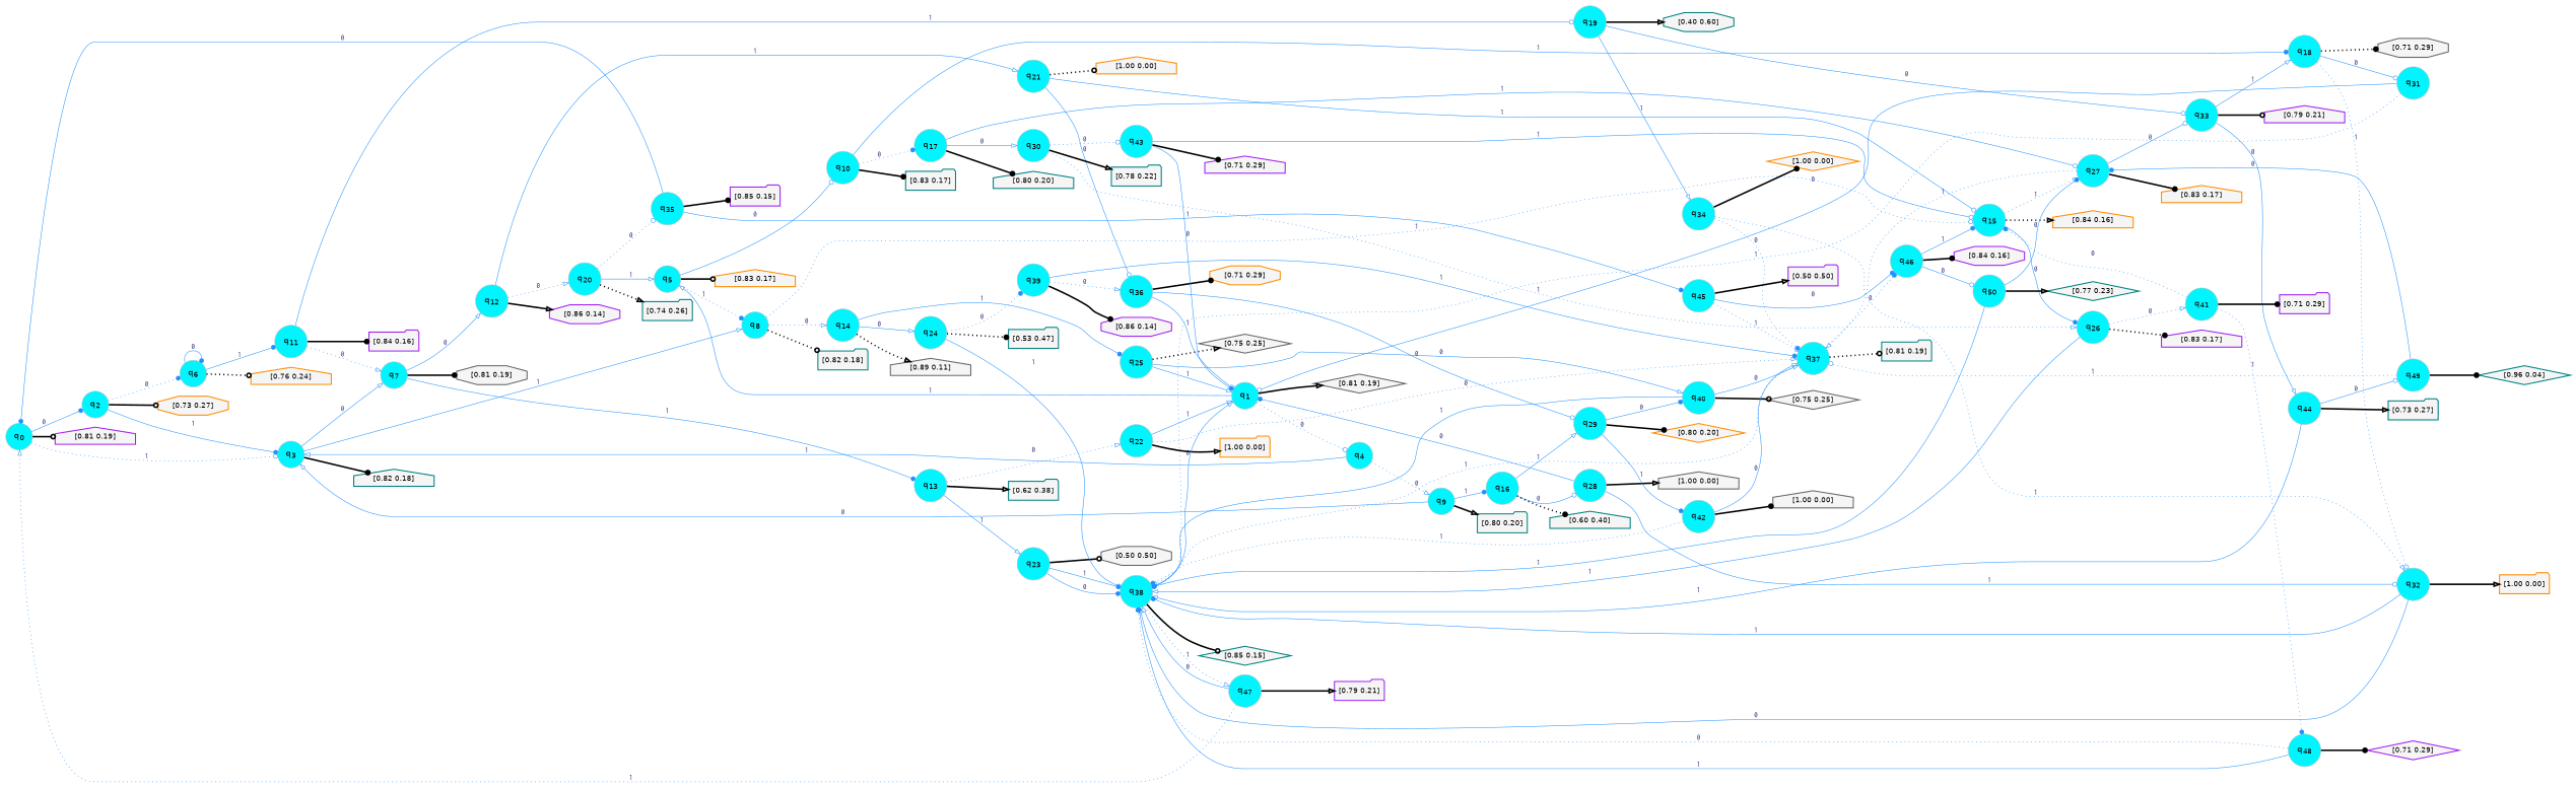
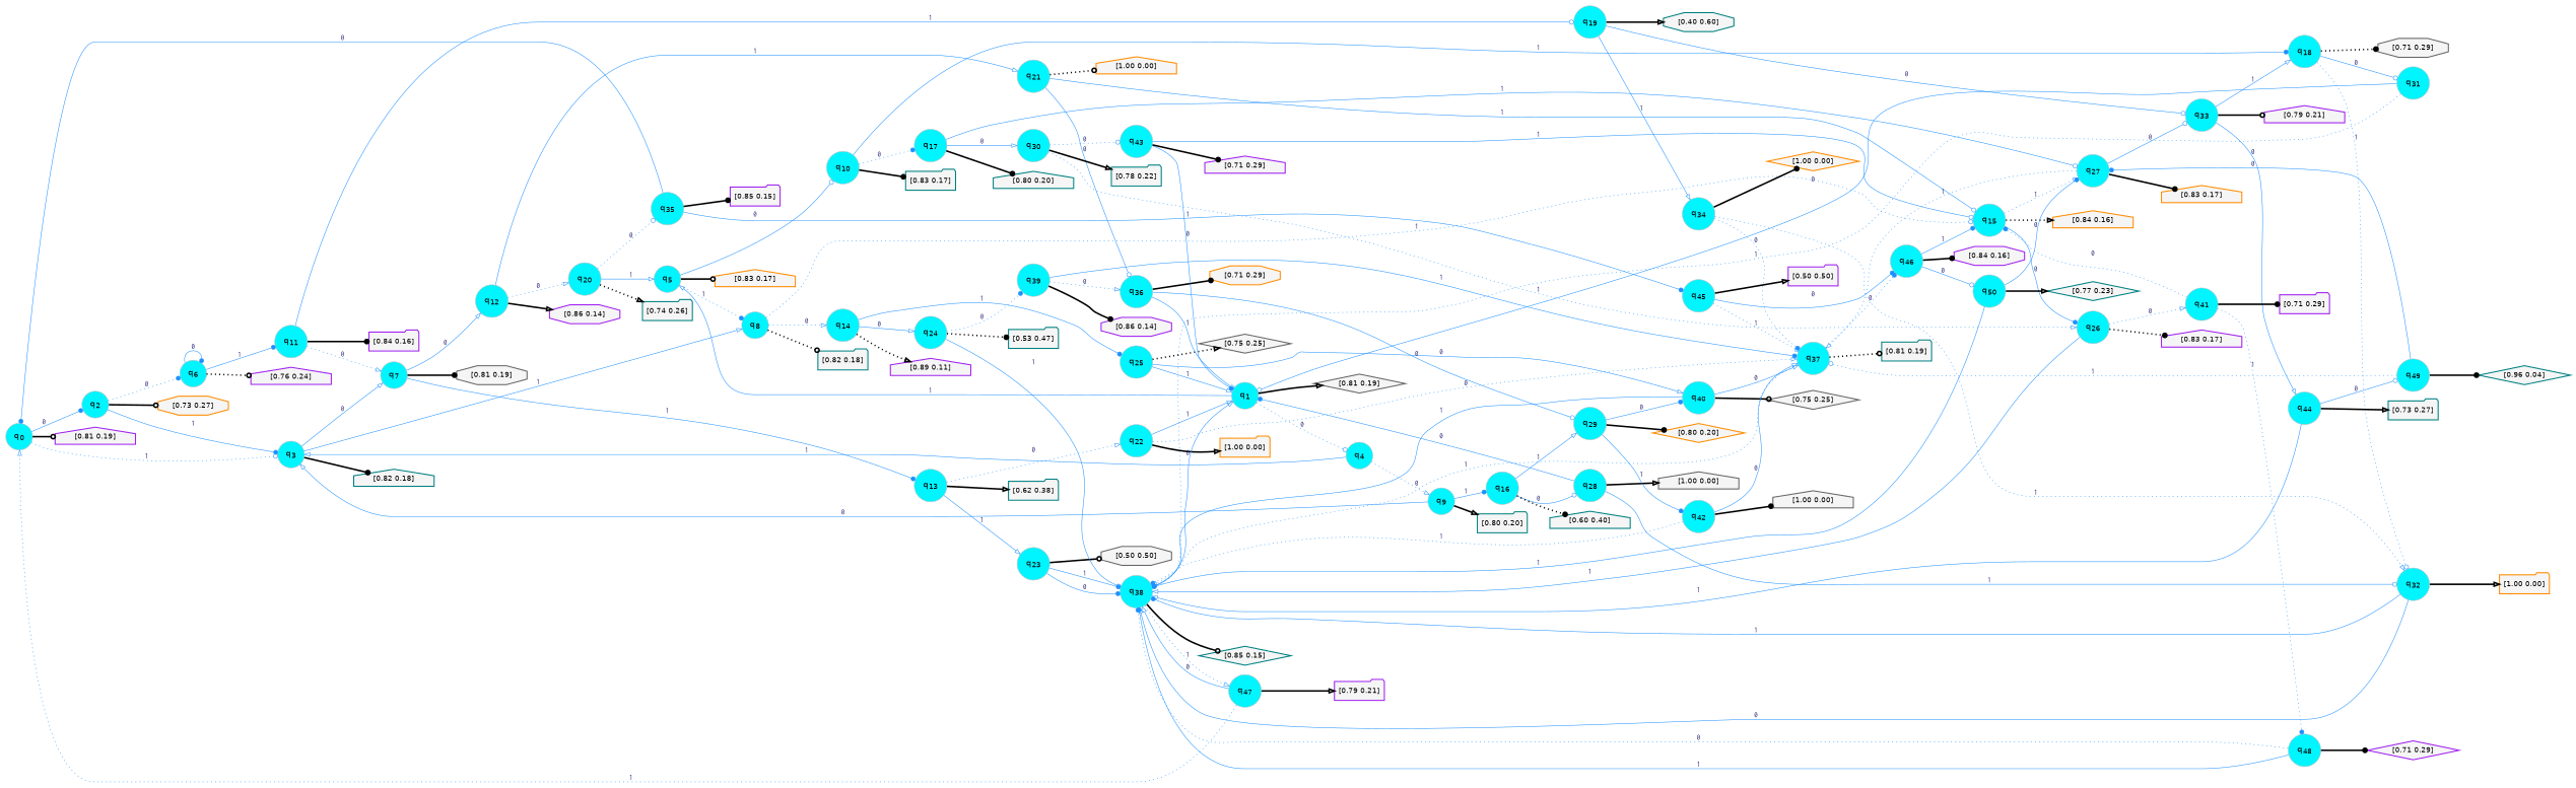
  digraph {
    rankdir=LR
    node [color=gray fillcolor=turquoise1 fontcolor=black fontname=Helvetica fontsize=16 fontweight=bold shape=circle style=filled]
    edge [arrowhead=dot arrowsize=1 color=dodgerblue1 fontcolor=midnightblue fontname=courier fontweight=bold penwidth=1 style=solid weight=20]
    n1 [label=<q<SUB>0</SUB>>]
    n2 [label=<q<SUB>2</SUB>>]
    n3 [label=<q<SUB>3</SUB>>]
    n4 [color=purple fillcolor=whitesmoke fontsize=14 label="[0.81 0.19]" penwidth=2 shape=house]
    n5 [label=<q<SUB>6</SUB>>]
    n6 [color=darkorange fillcolor=whitesmoke fontsize=14 label="[0.73 0.27]" penwidth=2 shape=octagon]
    n7 [label=<q<SUB>7</SUB>>]
    n8 [label=<q<SUB>8</SUB>>]
    n9 [color=teal fillcolor=whitesmoke fontsize=14 label="[0.82 0.18]" penwidth=2 shape=house]
    n10 [label=<q<SUB>1</SUB>>]
    n11 [label=<q<SUB>4</SUB>>]
    n12 [label=<q<SUB>5</SUB>>]
    n13 [color=gray40 fillcolor=whitesmoke fontsize=14 label="[0.81 0.19]" penwidth=2 shape=diamond]
    n14 [label=<q<SUB>9</SUB>>]
    n15 [label=<q<SUB>10</SUB>>]
    n16 [color=darkorange fillcolor=whitesmoke fontsize=14 label="[0.83 0.17]" penwidth=2 shape=house]
    n17 [label=<q<SUB>11</SUB>>]
-   n18 [color=darkorange fillcolor=whitesmoke fontsize=14 label="[0.76 0.24]" penwidth=2 shape=house]
+   n18 [color=purple fillcolor=whitesmoke fontsize=14 label="[0.76 0.24]" penwidth=2 shape=house]
    n19 [label=<q<SUB>12</SUB>>]
    n20 [label=<q<SUB>13</SUB>>]
    n21 [color=gray40 fillcolor=whitesmoke fontsize=14 label="[0.81 0.19]" penwidth=2 shape=octagon]
    n22 [label=<q<SUB>14</SUB>>]
    n23 [label=<q<SUB>15</SUB>>]
    n24 [color=teal fillcolor=whitesmoke fontsize=14 label="[0.82 0.18]" penwidth=2 shape=folder]
    n25 [label=<q<SUB>16</SUB>>]
    n26 [color=teal fillcolor=whitesmoke fontsize=14 label="[0.80 0.20]" penwidth=2 shape=folder]
    n27 [label=<q<SUB>17</SUB>>]
    n28 [label=<q<SUB>18</SUB>>]
    n29 [color=teal fillcolor=whitesmoke fontsize=14 label="[0.83 0.17]" penwidth=2 shape=folder]
    n30 [label=<q<SUB>19</SUB>>]
    n31 [color=purple fillcolor=whitesmoke fontsize=14 label="[0.84 0.16]" penwidth=2 shape=folder]
    n32 [label=<q<SUB>20</SUB>>]
    n33 [label=<q<SUB>21</SUB>>]
    n34 [color=purple fillcolor=whitesmoke fontsize=14 label="[0.86 0.14]" penwidth=2 shape=octagon]
    n35 [label=<q<SUB>22</SUB>>]
    n36 [label=<q<SUB>23</SUB>>]
    n37 [color=teal fillcolor=whitesmoke fontsize=14 label="[0.62 0.38]" penwidth=2 shape=folder]
    n38 [label=<q<SUB>24</SUB>>]
    n39 [label=<q<SUB>25</SUB>>]
-   n40 [color=gray40 fillcolor=whitesmoke fontsize=14 label="[0.89 0.11]" penwidth=2 shape=house]
+   n40 [color=purple fillcolor=whitesmoke fontsize=14 label="[0.89 0.11]" penwidth=2 shape=house]
    n41 [label=<q<SUB>26</SUB>>]
    n42 [label=<q<SUB>27</SUB>>]
    n43 [color=darkorange fillcolor=whitesmoke fontsize=14 label="[0.84 0.16]" penwidth=2 shape=house]
    n44 [label=<q<SUB>28</SUB>>]
    n45 [label=<q<SUB>29</SUB>>]
    n46 [color=teal fillcolor=whitesmoke fontsize=14 label="[0.60 0.40]" penwidth=2 shape=house]
    n47 [label=<q<SUB>30</SUB>>]
    n48 [color=teal fillcolor=whitesmoke fontsize=14 label="[0.80 0.20]" penwidth=2 shape=house]
    n49 [label=<q<SUB>31</SUB>>]
    n50 [label=<q<SUB>32</SUB>>]
    n51 [color=gray40 fillcolor=whitesmoke fontsize=14 label="[0.71 0.29]" penwidth=2 shape=octagon]
    n52 [label=<q<SUB>33</SUB>>]
    n53 [label=<q<SUB>34</SUB>>]
    n54 [color=teal fillcolor=whitesmoke fontsize=14 label="[0.40 0.60]" penwidth=2 shape=octagon]
    n55 [label=<q<SUB>35</SUB>>]
    n56 [color=teal fillcolor=whitesmoke fontsize=14 label="[0.74 0.26]" penwidth=2 shape=folder]
    n57 [label=<q<SUB>36</SUB>>]
    n58 [color=darkorange fillcolor=whitesmoke fontsize=14 label="[1.00 0.00]" penwidth=2 shape=house]
    n59 [label=<q<SUB>37</SUB>>]
    n60 [color=darkorange fillcolor=whitesmoke fontsize=14 label="[1.00 0.00]" penwidth=2 shape=folder]
    n61 [label=<q<SUB>38</SUB>>]
    n62 [color=gray40 fillcolor=whitesmoke fontsize=14 label="[0.50 0.50]" penwidth=2 shape=octagon]
    n63 [label=<q<SUB>39</SUB>>]
    n64 [color=teal fillcolor=whitesmoke fontsize=14 label="[0.53 0.47]" penwidth=2 shape=folder]
    n65 [label=<q<SUB>40</SUB>>]
    n66 [color=gray40 fillcolor=whitesmoke fontsize=14 label="[0.75 0.25]" penwidth=2 shape=diamond]
    n67 [label=<q<SUB>41</SUB>>]
    n68 [color=purple fillcolor=whitesmoke fontsize=14 label="[0.83 0.17]" penwidth=2 shape=house]
    n69 [color=darkorange fillcolor=whitesmoke fontsize=14 label="[0.83 0.17]" penwidth=2 shape=house]
    n70 [color=gray40 fillcolor=whitesmoke fontsize=14 label="[1.00 0.00]" penwidth=2 shape=house]
    n71 [label=<q<SUB>42</SUB>>]
    n72 [color=darkorange fillcolor=whitesmoke fontsize=14 label="[0.80 0.20]" penwidth=2 shape=diamond]
    n73 [label=<q<SUB>43</SUB>>]
    n74 [color=teal fillcolor=whitesmoke fontsize=14 label="[0.78 0.22]" penwidth=2 shape=folder]
    n75 [color=darkorange fillcolor=whitesmoke fontsize=14 label="[1.00 0.00]" penwidth=2 shape=folder]
    n76 [label=<q<SUB>44</SUB>>]
    n77 [color=purple fillcolor=whitesmoke fontsize=14 label="[0.79 0.21]" penwidth=2 shape=house]
    n78 [color=darkorange fillcolor=whitesmoke fontsize=14 label="[1.00 0.00]" penwidth=2 shape=diamond]
    n79 [label=<q<SUB>45</SUB>>]
    n80 [color=purple fillcolor=whitesmoke fontsize=14 label="[0.85 0.15]" penwidth=2 shape=folder]
    n81 [color=darkorange fillcolor=whitesmoke fontsize=14 label="[0.71 0.29]" penwidth=2 shape=octagon]
    n82 [label=<q<SUB>46</SUB>>]
    n83 [color=teal fillcolor=whitesmoke fontsize=14 label="[0.81 0.19]" penwidth=2 shape=folder]
    n84 [label=<q<SUB>47</SUB>>]
    n85 [color=teal fillcolor=whitesmoke fontsize=14 label="[0.85 0.15]" penwidth=2 shape=diamond]
    n86 [color=purple fillcolor=whitesmoke fontsize=14 label="[0.86 0.14]" penwidth=2 shape=octagon]
    n87 [color=gray40 fillcolor=whitesmoke fontsize=14 label="[0.75 0.25]" penwidth=2 shape=diamond]
    n88 [label=<q<SUB>48</SUB>>]
    n89 [color=purple fillcolor=whitesmoke fontsize=14 label="[0.71 0.29]" penwidth=2 shape=folder]
    n90 [color=gray40 fillcolor=whitesmoke fontsize=14 label="[1.00 0.00]" penwidth=2 shape=house]
    n91 [color=purple fillcolor=whitesmoke fontsize=14 label="[0.71 0.29]" penwidth=2 shape=house]
    n92 [label=<q<SUB>49</SUB>>]
    n93 [color=teal fillcolor=whitesmoke fontsize=14 label="[0.73 0.27]" penwidth=2 shape=folder]
    n94 [color=purple fillcolor=whitesmoke fontsize=14 label="[0.50 0.50]" penwidth=2 shape=folder]
    n95 [label=<q<SUB>50</SUB>>]
    n96 [color=purple fillcolor=whitesmoke fontsize=14 label="[0.84 0.16]" penwidth=2 shape=octagon]
    n97 [color=purple fillcolor=whitesmoke fontsize=14 label="[0.79 0.21]" penwidth=2 shape=folder]
    n98 [color=purple fillcolor=whitesmoke fontsize=14 label="[0.71 0.29]" penwidth=2 shape=diamond]
    n99 [color=teal fillcolor=whitesmoke fontsize=14 label="[0.96 0.04]" penwidth=2 shape=diamond]
    n100 [color=teal fillcolor=whitesmoke fontsize=14 label="[0.77 0.23]" penwidth=2 shape=diamond]
    n1 -> n2 [label=0]
    n1 -> n3 [arrowhead=odot label=1 style=dotted]
    n1 -> n4 [arrowhead=odot color=black penwidth=3]
    n2 -> n3 [label=1]
    n2 -> n5 [label=0 style=dotted]
    n2 -> n6 [arrowhead=odot color=black penwidth=3 style=bold]
    n3 -> n7 [arrowhead=onormal label=0]
    n3 -> n8 [arrowhead=onormal label=1 style=bold]
    n3 -> n9 [color=black penwidth=3 style=bold]
    n5 -> n5 [label=0 style=bold]
    n5 -> n17 [label=1 style=bold]
    n5 -> n18 [arrowhead=odot color=black penwidth=3 style=dotted]
    n7 -> n19 [arrowhead=onormal label=0 style=bold]
    n7 -> n20 [label=1 style=bold]
    n7 -> n21 [color=black penwidth=3]
    n8 -> n22 [arrowhead=onormal label=0 style=dotted]
    n8 -> n23 [arrowhead=odot label=1 style=dotted]
    n8 -> n24 [arrowhead=odot color=black penwidth=3 style=dotted]
    n10 -> n11 [arrowhead=odot label=0 style=dotted]
    n10 -> n12 [arrowhead=onormal label=1 style=bold]
    n10 -> n13 [arrowhead=onormal color=black penwidth=3]
    n11 -> n3 [arrowhead=onormal label=1 style=bold]
    n11 -> n14 [arrowhead=onormal label=0 style=dotted]
    n12 -> n8 [label=1 style=dotted]
    n12 -> n15 [arrowhead=odot label=0 style=bold]
    n12 -> n16 [arrowhead=odot color=black penwidth=3]
    n14 -> n3 [arrowhead=onormal label=0 style=bold]
    n14 -> n25 [label=1 style=bold]
    n14 -> n26 [arrowhead=onormal color=black penwidth=3]
    n15 -> n27 [label=0 style=dotted]
    n15 -> n28 [label=1 style=bold]
    n15 -> n29 [color=black penwidth=3 style=bold]
    n17 -> n7 [arrowhead=onormal label=0 style=dotted]
    n17 -> n30 [arrowhead=odot label=1]
    n17 -> n31 [color=black penwidth=3 style=bold]
    n19 -> n32 [arrowhead=onormal label=0 style=dotted]
    n19 -> n33 [arrowhead=onormal label=1 style=bold]
    n19 -> n34 [arrowhead=onormal color=black penwidth=3]
    n20 -> n35 [arrowhead=onormal label=0 style=dotted]
    n20 -> n36 [arrowhead=onormal label=1]
    n20 -> n37 [arrowhead=onormal color=black penwidth=3]
    n22 -> n38 [arrowhead=onormal label=0]
    n22 -> n39 [label=1 style=bold]
    n22 -> n40 [arrowhead=onormal color=black penwidth=3 style=dotted]
    n23 -> n41 [label=0 style=bold]
    n23 -> n42 [arrowhead=onormal label=1 style=dotted]
    n23 -> n43 [arrowhead=onormal color=black penwidth=3 style=dotted]
    n25 -> n44 [arrowhead=odot label=0 style=bold]
    n25 -> n45 [arrowhead=onormal label=1 style=bold]
    n25 -> n46 [color=black penwidth=3 style=dotted]
    n27 -> n42 [arrowhead=odot label=1 style=bold]
    n27 -> n47 [arrowhead=onormal label=0]
    n27 -> n48 [color=black penwidth=3 style=bold]
    n28 -> n49 [arrowhead=odot label=0 style=bold]
    n28 -> n50 [arrowhead=odot label=1 style=dotted]
    n28 -> n51 [color=black penwidth=3 style=dotted]
    n30 -> n52 [arrowhead=odot label=0 style=bold]
    n30 -> n53 [arrowhead=onormal label=1]
    n30 -> n54 [arrowhead=onormal color=black penwidth=3]
    n32 -> n12 [arrowhead=onormal label=1]
    n32 -> n55 [arrowhead=odot label=0 style=dotted]
    n32 -> n56 [arrowhead=onormal color=black penwidth=3 style=dotted]
    n33 -> n23 [arrowhead=odot label=1]
    n33 -> n57 [arrowhead=odot label=0 style=bold]
    n33 -> n58 [arrowhead=odot color=black penwidth=3 style=dotted]
    n35 -> n10 [arrowhead=onormal label=1 style=bold]
    n35 -> n59 [arrowhead=onormal label=0 style=dotted]
    n35 -> n60 [arrowhead=onormal color=black penwidth=3]
    n36 -> n61 [label=0 style=bold]
    n36 -> n61 [label=1]
    n36 -> n62 [arrowhead=odot color=black penwidth=3 style=bold]
    n38 -> n61 [arrowhead=odot label=1]
    n38 -> n63 [label=0 style=dotted]
    n38 -> n64 [color=black penwidth=3 style=dotted]
    n39 -> n10 [arrowhead=onormal label=1]
    n39 -> n65 [arrowhead=onormal label=0]
    n39 -> n66 [arrowhead=onormal color=black penwidth=3 style=dotted]
    n41 -> n61 [arrowhead=onormal label=1]
    n41 -> n67 [arrowhead=onormal label=0 style=dotted]
    n41 -> n68 [color=black penwidth=3 style=dotted]
    n42 -> n52 [arrowhead=odot label=0 style=bold]
    n42 -> n59 [arrowhead=onormal label=1 style=dotted]
    n42 -> n69 [color=black penwidth=3]
    n44 -> n10 [label=0]
    n44 -> n50 [arrowhead=odot label=1]
    n44 -> n70 [arrowhead=onormal color=black penwidth=3 style=bold]
    n45 -> n65 [label=0]
    n45 -> n71 [label=1]
    n45 -> n72 [color=black penwidth=3 style=bold]
    n47 -> n41 [arrowhead=onormal label=1 style=dotted]
    n47 -> n73 [arrowhead=odot label=0 style=dotted]
    n47 -> n74 [arrowhead=onormal color=black penwidth=3 style=bold]
    n49 -> n10 [arrowhead=odot label=0]
    n49 -> n61 [label=1 style=dotted]
    n50 -> n61 [arrowhead=onormal label=0]
    n50 -> n61 [label=1]
    n50 -> n75 [arrowhead=onormal color=black penwidth=3 style=bold]
    n52 -> n28 [arrowhead=onormal label=1]
    n52 -> n76 [arrowhead=onormal label=0]
    n52 -> n77 [arrowhead=odot color=black penwidth=3 style=bold]
    n53 -> n50 [arrowhead=onormal label=1 style=dotted]
    n53 -> n59 [label=0 style=dotted]
    n53 -> n78 [color=black penwidth=3]
    n55 -> n1 [label=0]
    n55 -> n79 [label=1]
    n55 -> n80 [color=black penwidth=3 style=bold]
    n57 -> n10 [arrowhead=odot label=1]
    n57 -> n45 [arrowhead=odot label=0]
    n57 -> n81 [color=black penwidth=3]
    n59 -> n61 [arrowhead=onormal label=1 style=dotted]
    n59 -> n82 [label=0 style=dotted]
    n59 -> n83 [arrowhead=odot color=black penwidth=3 style=dotted]
    n61 -> n10 [arrowhead=onormal label=0 style=bold]
    n61 -> n84 [arrowhead=onormal label=1 style=dotted]
    n61 -> n85 [arrowhead=odot color=black penwidth=3]
    n63 -> n57 [arrowhead=onormal label=0 style=dotted]
    n63 -> n59 [label=1 style=bold]
    n63 -> n86 [color=black penwidth=3]
    n65 -> n59 [arrowhead=onormal label=0 style=bold]
    n65 -> n61 [label=1]
    n65 -> n87 [arrowhead=odot color=black penwidth=3]
    n67 -> n23 [label=0 style=dotted]
    n67 -> n88 [label=1 style=dotted]
    n67 -> n89 [color=black penwidth=3]
    n71 -> n59 [arrowhead=onormal label=0]
    n71 -> n61 [label=1 style=dotted]
    n71 -> n90 [color=black penwidth=3 style=bold]
    n73 -> n10 [label=0]
    n73 -> n23 [arrowhead=odot label=1 style=bold]
    n73 -> n91 [color=black penwidth=3 style=bold]
    n76 -> n61 [arrowhead=onormal label=1 style=bold]
    n76 -> n92 [arrowhead=odot label=0 style=bold]
    n76 -> n93 [arrowhead=onormal color=black penwidth=3 style=bold]
    n79 -> n59 [arrowhead=odot label=1 style=dotted]
    n79 -> n82 [label=0 style=bold]
    n79 -> n94 [arrowhead=onormal color=black penwidth=3 style=bold]
    n82 -> n23 [label=1]
    n82 -> n95 [arrowhead=odot label=0 style=bold]
    n82 -> n96 [color=black penwidth=3 style=bold]
    n84 -> n1 [arrowhead=onormal label=1 style=dotted]
    n84 -> n61 [arrowhead=onormal label=0 style=bold]
    n84 -> n97 [arrowhead=onormal color=black penwidth=3]
    n88 -> n61 [label=0 style=dotted]
    n88 -> n61 [label=1 style=bold]
    n88 -> n98 [color=black penwidth=3 style=bold]
    n92 -> n42 [label=0]
    n92 -> n59 [arrowhead=odot label=1 style=dotted]
    n92 -> n99 [color=black penwidth=3]
    n95 -> n42 [label=0]
    n95 -> n61 [label=1]
    n95 -> n100 [arrowhead=onormal color=black penwidth=3]
  }
